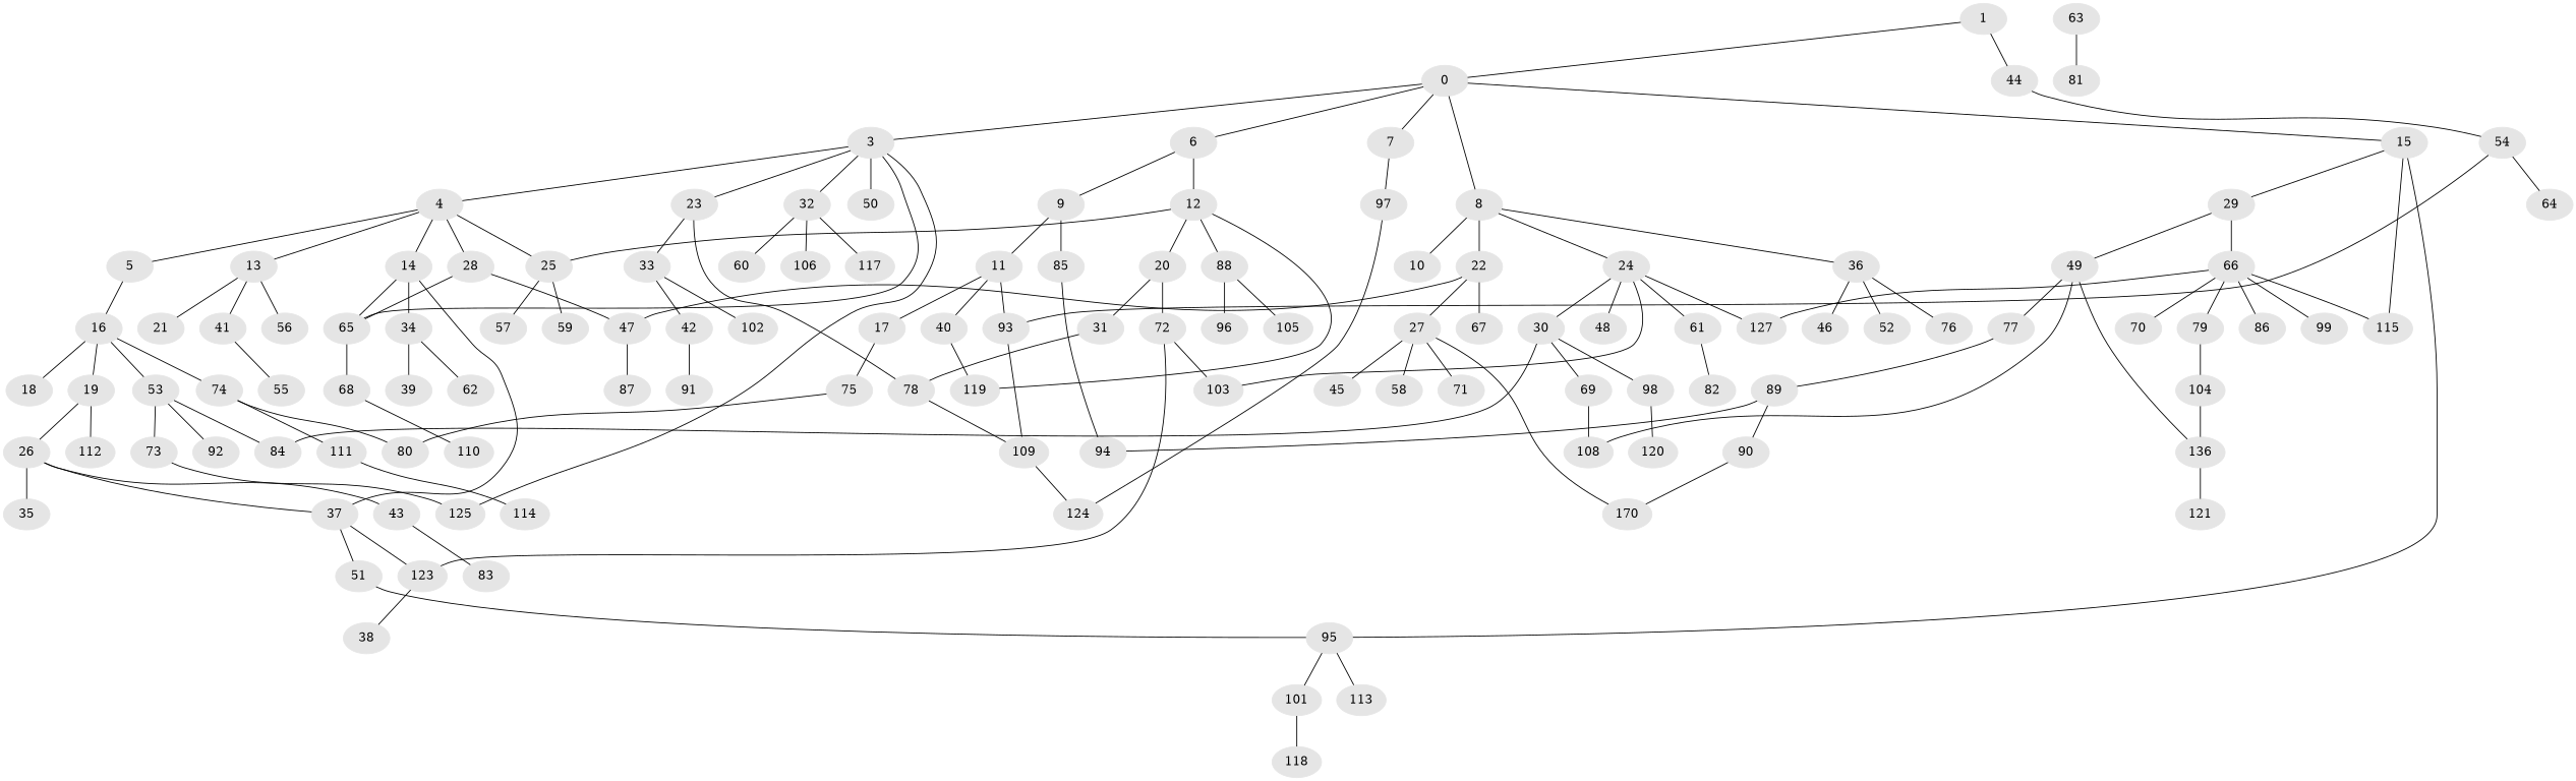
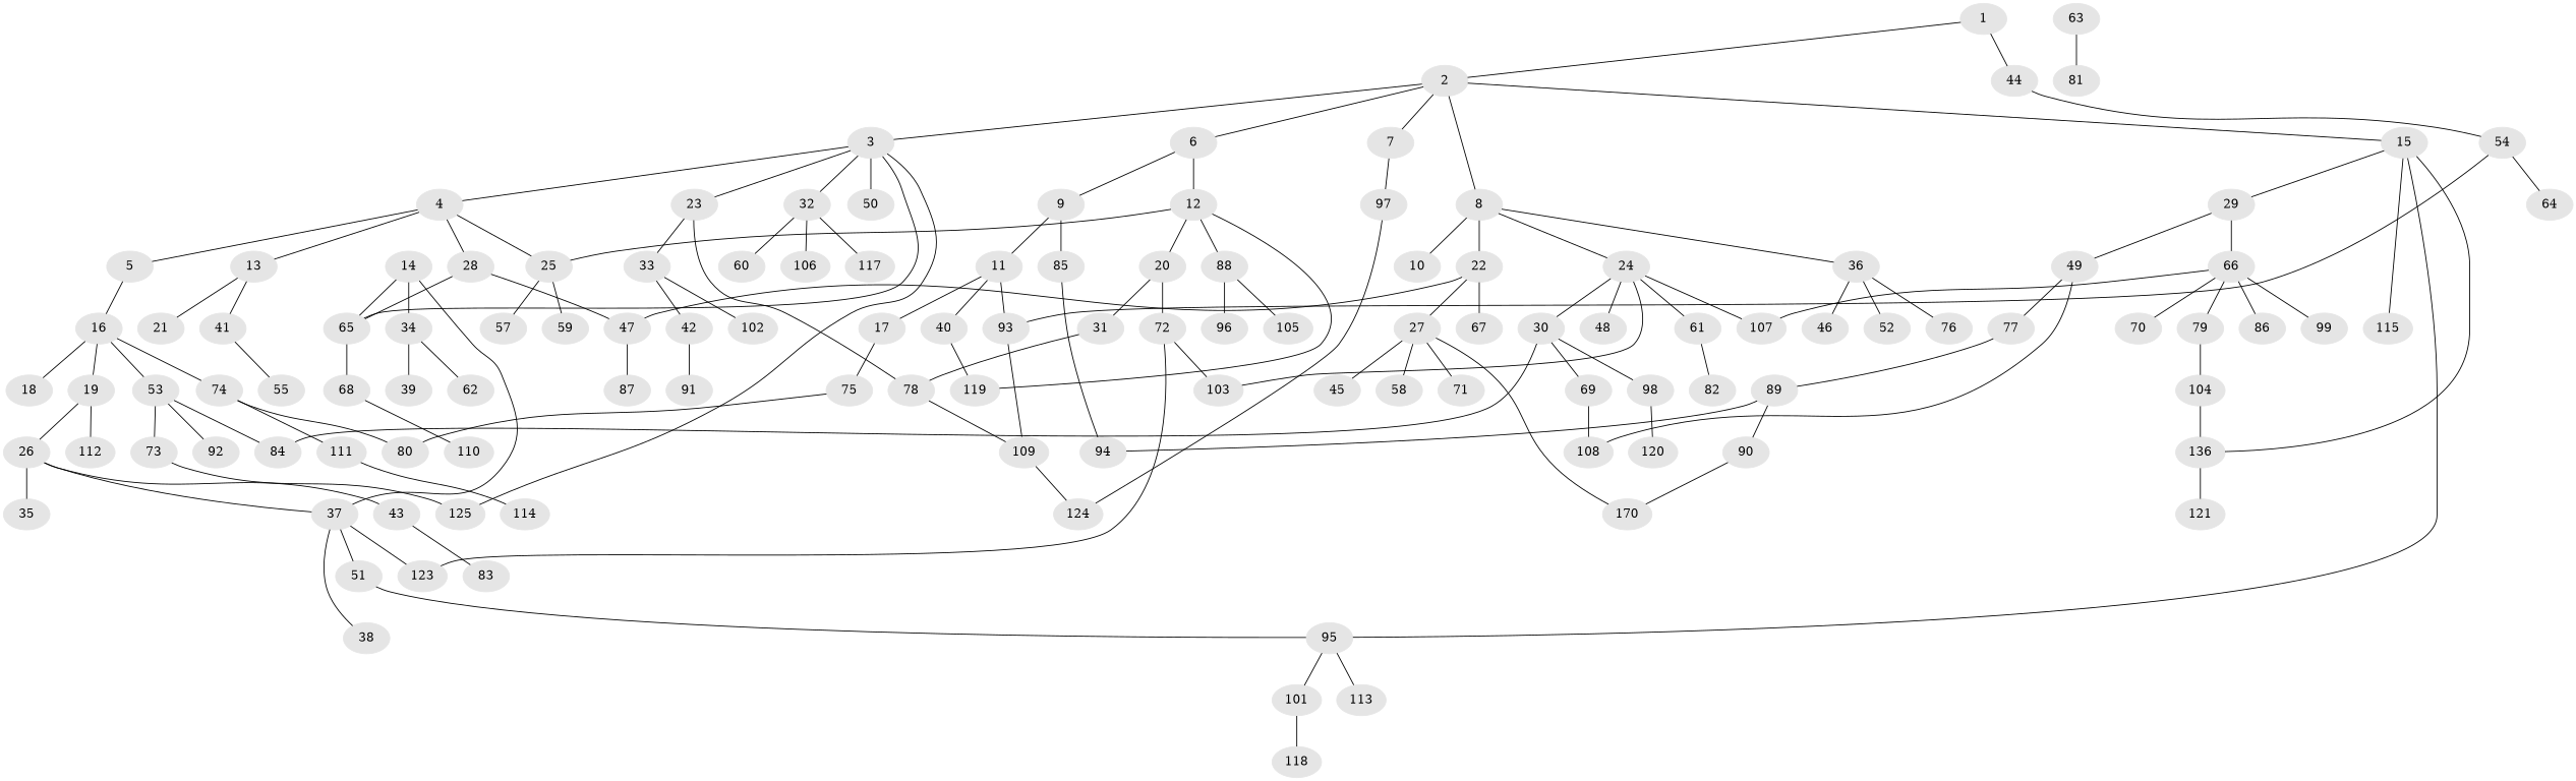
  graph {
    node [color=gray90 style=filled]
    1
-   2 [label=0]
+   2
    44
    3
    6
    7
    8
    15
    54
    4
    23
    32
    50
    65
    125
    9
    12
    97
    10
    22
    24
    36
    29
    95
    115
    n26 [label=136]
    5
    13
    14
    25
    28
    33
    78
    60
    106
    117
    68
    16
    21
    41
-   56
    34
    37
    57
    59
    47
    18
    19
    53
    74
    11
    85
    20
    88
    119
    124
    27
    67
    30
    48
    61
    103
-   107 [label=127]
+   107
    46
    52
    76
    17
    40
    93
    94
    63
    81
    75
    109
    31
    72
    96
    105
    55
    39
    62
    38
    51
    123
    49
    66
    101
    113
    121
    26
    112
    84
    73
    92
    80
    111
    35
    43
    45
    58
    71
    n102 [label=170]
    87
    42
    102
    69
    98
    82
    83
    77
    108
    70
    79
    86
    99
    120
    91
    64
    89
    110
    104
    114
    90
    118
    1 -- 2
    1 -- 44
    2 -- 3
    2 -- 6
    2 -- 7
    2 -- 8
    2 -- 15
    44 -- 54
    3 -- 4
    3 -- 23
    3 -- 32
    3 -- 50
    3 -- 65
    3 -- 125
    6 -- 9
    6 -- 12
    7 -- 97
    8 -- 10
    8 -- 22
    8 -- 24
    8 -- 36
    15 -- 29
    15 -- 95
    15 -- 115
-   49 -- n26
+   15 -- n26
    54 -- 93
    54 -- 64
    4 -- 5
    4 -- 13
-   4 -- 14
    4 -- 25
    4 -- 28
    23 -- 33
    23 -- 78
    32 -- 60
    32 -- 106
    32 -- 117
    65 -- 68
    9 -- 11
    9 -- 85
    12 -- 25
    12 -- 20
    12 -- 88
    12 -- 119
    97 -- 124
    22 -- 47
    22 -- 27
    22 -- 67
    24 -- 30
    24 -- 48
    24 -- 61
    24 -- 103
    24 -- 107
    36 -- 46
    36 -- 52
    36 -- 76
    29 -- 49
    29 -- 66
    95 -- 101
    95 -- 113
    n26 -- 121
    5 -- 16
    13 -- 21
    13 -- 41
-   13 -- 56
    14 -- 65
    14 -- 34
    14 -- 37
    25 -- 57
    25 -- 59
    28 -- 65
    28 -- 47
    33 -- 42
    33 -- 102
    78 -- 109
    68 -- 110
    16 -- 18
    16 -- 19
    16 -- 53
    16 -- 74
    41 -- 55
    34 -- 39
    34 -- 62
-   123 -- 38
+   37 -- 38
    37 -- 51
    37 -- 123
    47 -- 87
    19 -- 26
    19 -- 112
    53 -- 84
    53 -- 73
    53 -- 92
    74 -- 80
    74 -- 111
    11 -- 17
    11 -- 40
    11 -- 93
    85 -- 94
    20 -- 31
    20 -- 72
    88 -- 96
    88 -- 105
    27 -- 45
    27 -- 58
    27 -- 71
    27 -- n102
    30 -- 84
    30 -- 69
    30 -- 98
    61 -- 82
    17 -- 75
    40 -- 119
    93 -- 109
    63 -- 81
    75 -- 80
    109 -- 124
    31 -- 78
    72 -- 103
    72 -- 123
    51 -- 95
    49 -- 77
    49 -- 108
-   66 -- 115
    66 -- 107
    66 -- 70
    66 -- 79
    66 -- 86
    66 -- 99
    101 -- 118
    26 -- 37
    26 -- 35
    26 -- 43
    73 -- 125
    111 -- 114
    43 -- 83
    42 -- 91
    69 -- 108
    98 -- 120
    77 -- 89
    79 -- 104
    89 -- 94
    89 -- 90
    104 -- n26
    90 -- n102
  }
